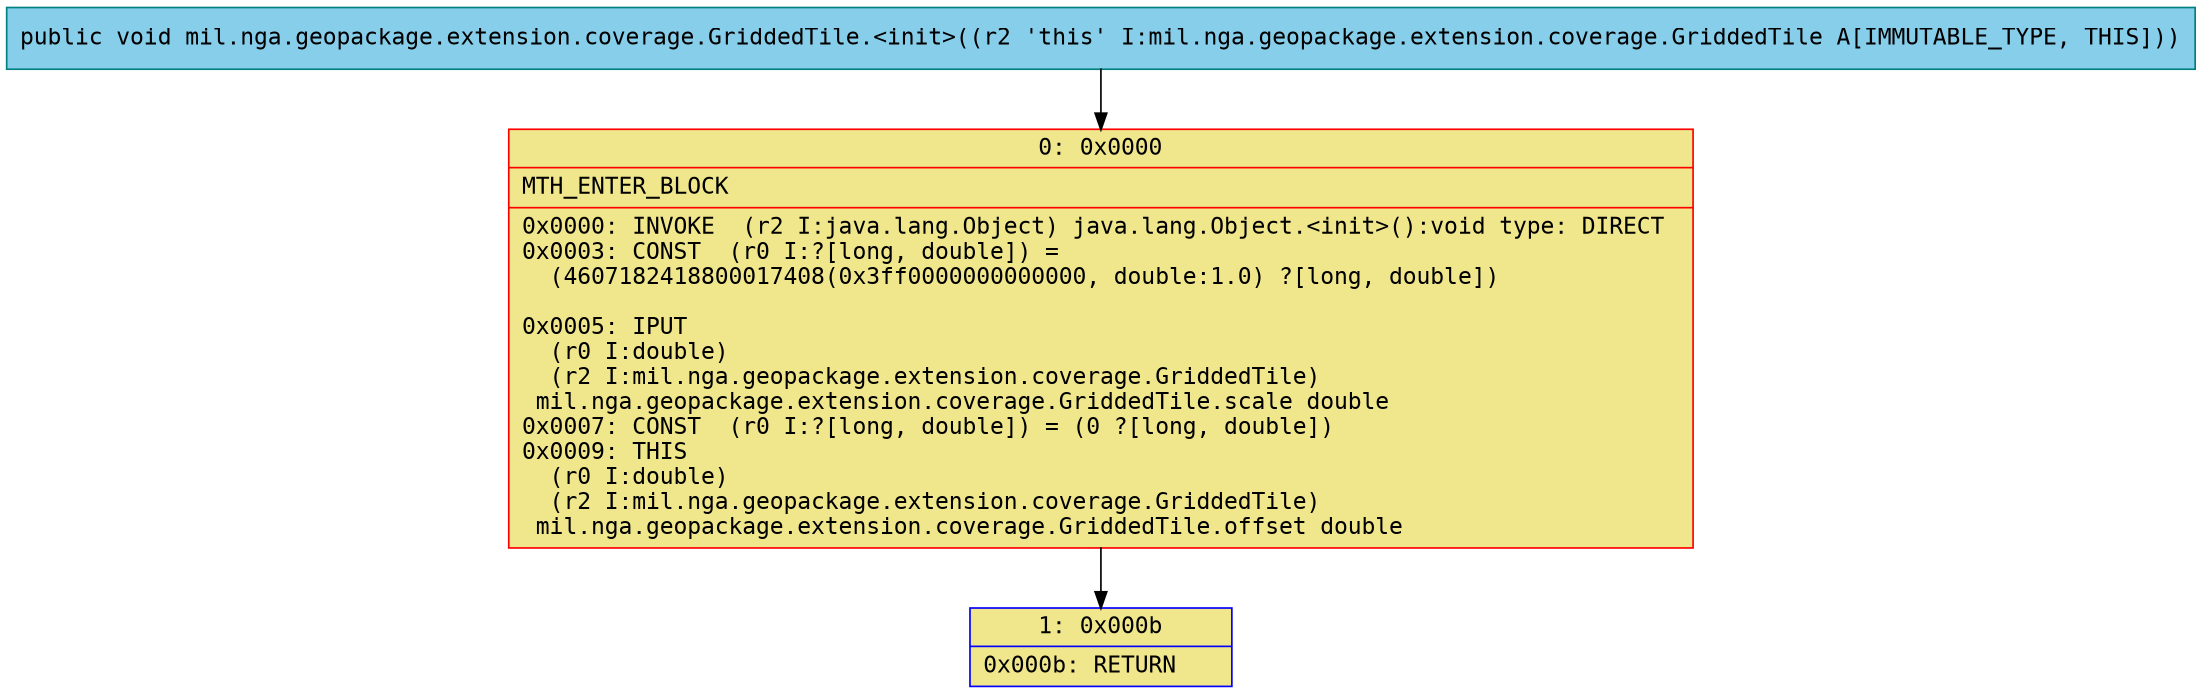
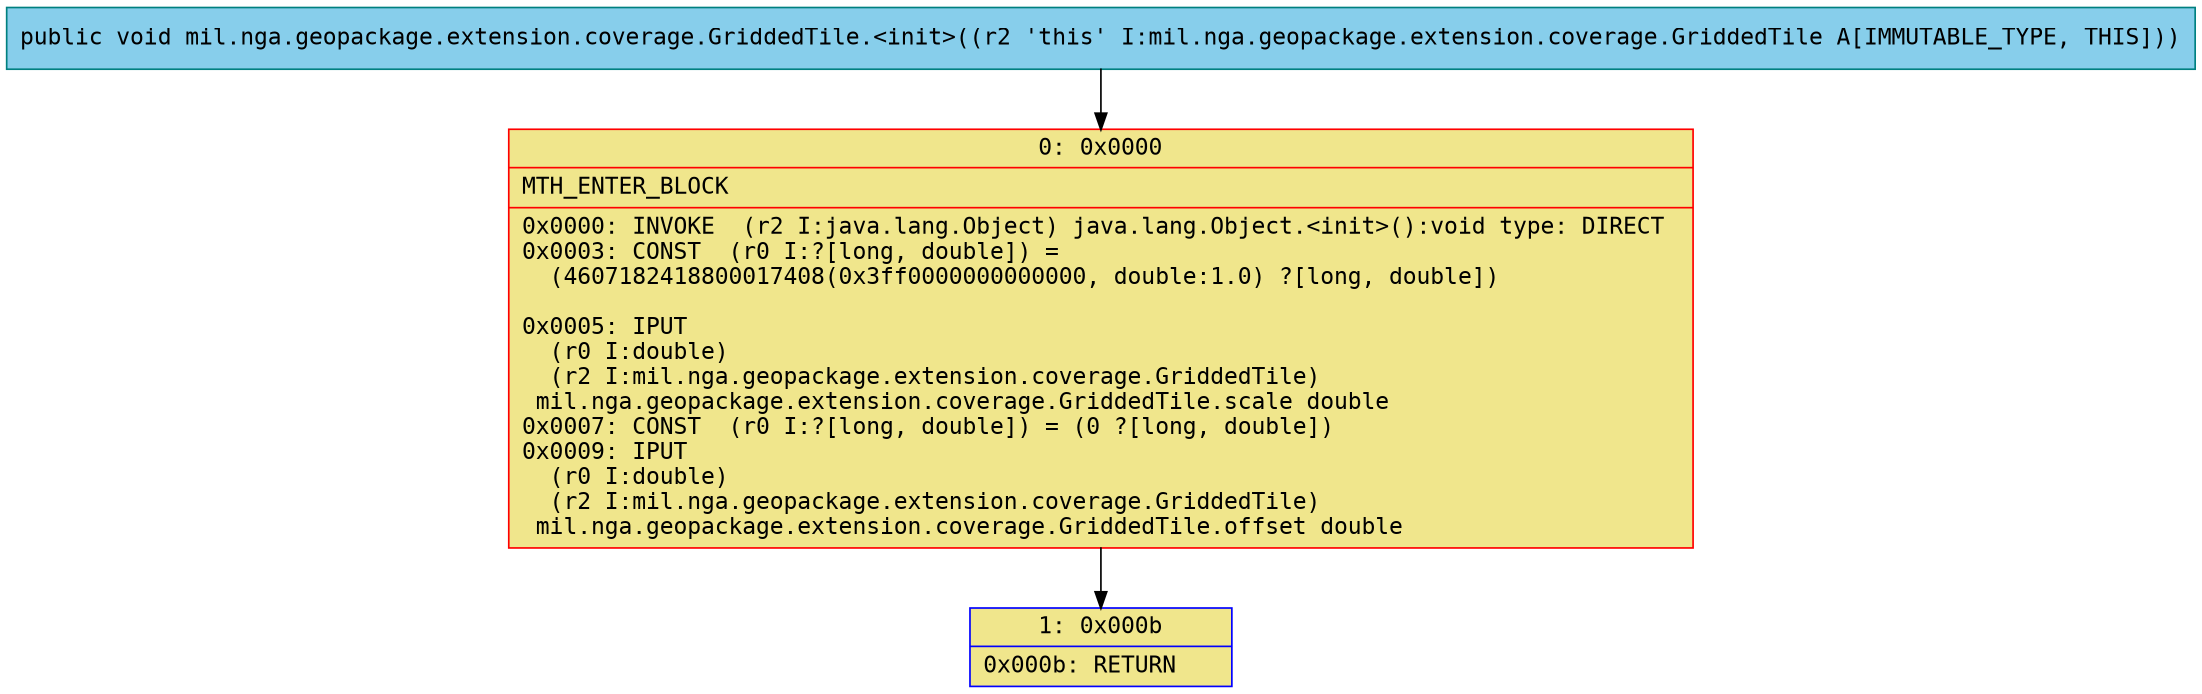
  digraph {
    fontname="DejaVu Sans Mono"
    node [shape=record style=filled fillcolor=khaki fontname="DejaVu Sans Mono"]
    edge [fontname="DejaVu Sans Mono"]
-   n1 [label="{0\:\ 0x0000|MTH_ENTER_BLOCK\l|0x0000: INVOKE  (r2 I:java.lang.Object) java.lang.Object.\<init\>():void type: DIRECT \l0x0003: CONST  (r0 I:?[long, double]) = \l  (4607182418800017408(0x3ff0000000000000, double:1.0) ?[long, double])\l \l0x0005: IPUT  \l  (r0 I:double)\l  (r2 I:mil.nga.geopackage.extension.coverage.GriddedTile)\l mil.nga.geopackage.extension.coverage.GriddedTile.scale double \l0x0007: CONST  (r0 I:?[long, double]) = (0 ?[long, double]) \l0x0009: THIS  \l  (r0 I:double)\l  (r2 I:mil.nga.geopackage.extension.coverage.GriddedTile)\l mil.nga.geopackage.extension.coverage.GriddedTile.offset double \l}" color=red]
+   n1 [label="{0\:\ 0x0000|MTH_ENTER_BLOCK\l|0x0000: INVOKE  (r2 I:java.lang.Object) java.lang.Object.\<init\>():void type: DIRECT \l0x0003: CONST  (r0 I:?[long, double]) = \l  (4607182418800017408(0x3ff0000000000000, double:1.0) ?[long, double])\l \l0x0005: IPUT  \l  (r0 I:double)\l  (r2 I:mil.nga.geopackage.extension.coverage.GriddedTile)\l mil.nga.geopackage.extension.coverage.GriddedTile.scale double \l0x0007: CONST  (r0 I:?[long, double]) = (0 ?[long, double]) \l0x0009: IPUT  \l  (r0 I:double)\l  (r2 I:mil.nga.geopackage.extension.coverage.GriddedTile)\l mil.nga.geopackage.extension.coverage.GriddedTile.offset double \l}" color=red]
    n2 [label="{1\:\ 0x000b|0x000b: RETURN   \l}" color=blue]
    n3 [label="{public void mil.nga.geopackage.extension.coverage.GriddedTile.\<init\>((r2 'this' I:mil.nga.geopackage.extension.coverage.GriddedTile A[IMMUTABLE_TYPE, THIS])) }" fillcolor=skyblue color=teal]
    n1 -> n2
    n3 -> n1
  }
